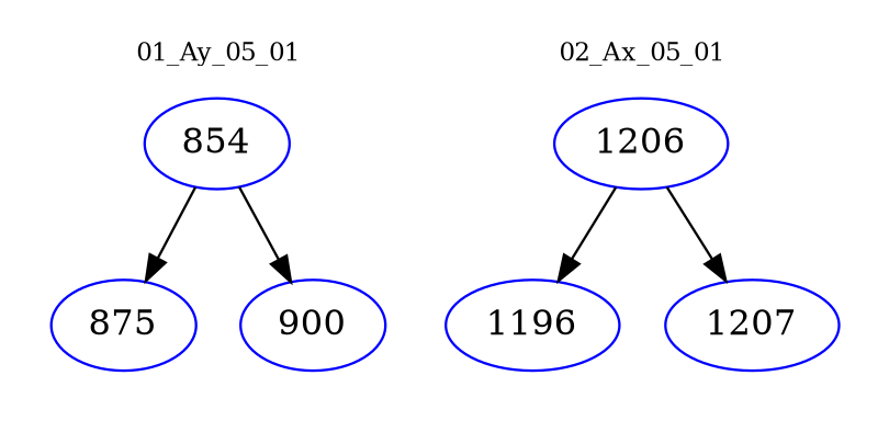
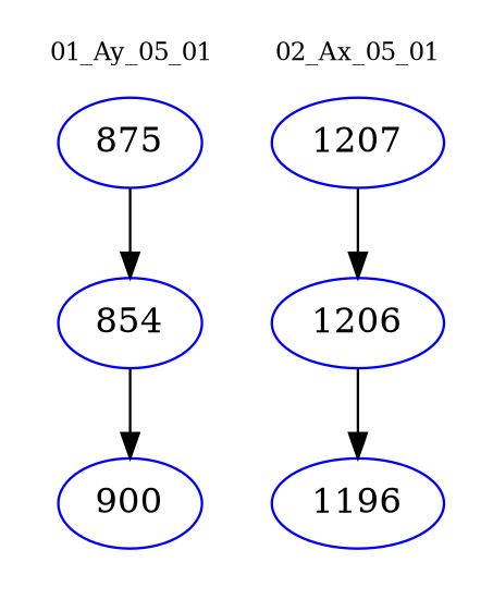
  digraph {
    node [color=blue]
    edge [color=black]
    n1 [label=854]
    n2 [label=875]
    n3 [label=900]
    n4 [label=1206]
    n5 [label=1196]
    n6 [label=1207]
    subgraph cluster_1 {
      color=white
      fontsize=10
      label="01_Ay_05_01"
      n1
      n2
      n3
    }
    subgraph cluster_2 {
      color=white
      fontsize=10
      label="02_Ax_05_01"
      n4
      n5
      n6
    }
-   n1 -> n2
+   n2 -> n1
    n1 -> n3
    n4 -> n5
-   n4 -> n6
+   n6 -> n4
  }
